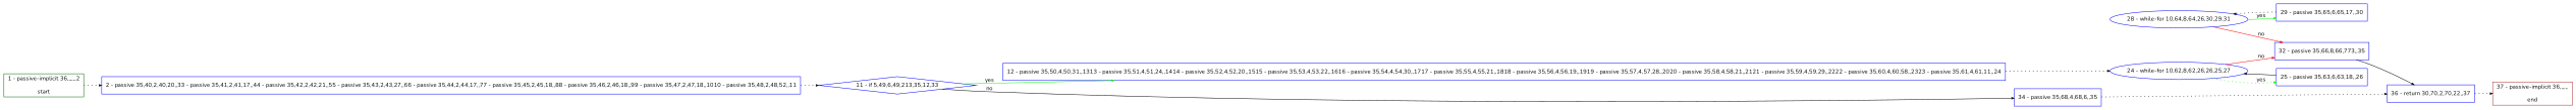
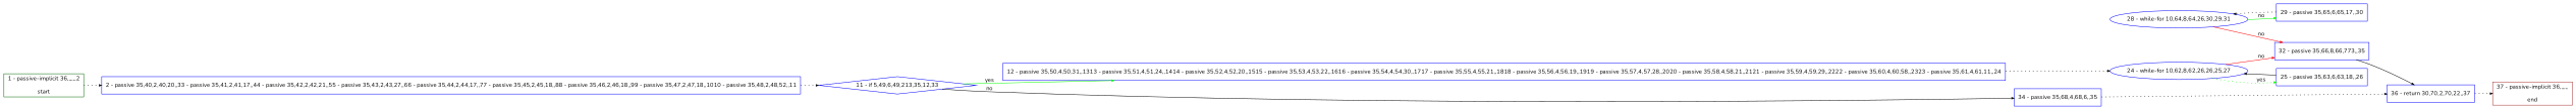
  digraph {
    bgcolor=white
    compound=true
    fillcolor="#FFFFCC"
    fontname=Nunito
    fontsize=12
    pack=true
    packmode=clust
    rankdir=LR
    style="rounded,filled"
    node [color="#0000ff" compound=true fillcolor="#ffffff" fixedsize=false fontname=Nunito fontsize=12 node_initialized=no shape=box style=filled]
    edge [arrowhead=normal arrowsize=0.5 arrowtail=none color="#000000" compound=true dir=forward fontcolor=black fontname=Nunito fontsize=12 style=dotted]
    n1 [label="2 - passive 35,40,2,40,20,,33 - passive 35,41,2,41,17,,44 - passive 35,42,2,42,21,,55 - passive 35,43,2,43,27,,66 - passive 35,44,2,44,17,,77 - passive 35,45,2,45,18,,88 - passive 35,46,2,46,18,,99 - passive 35,47,2,47,18,,1010 - passive 35,48,2,48,52,,11"]
    n2 [label="11 - if 5,49,6,49,213,35,12,33" shape=diamond]
    n3 [label="12 - passive 35,50,4,50,31,,1313 - passive 35,51,4,51,24,,1414 - passive 35,52,4,52,20,,1515 - passive 35,53,4,53,22,,1616 - passive 35,54,4,54,30,,1717 - passive 35,55,4,55,21,,1818 - passive 35,56,4,56,19,,1919 - passive 35,57,4,57,28,,2020 - passive 35,58,4,58,21,,2121 - passive 35,59,4,59,29,,2222 - passive 35,60,4,60,58,,2323 - passive 35,61,4,61,11,,24"]
    n4 [label="34 - passive 35,68,4,68,6,,35"]
    n5 [color="#006400" label="1 - passive-implicit 36,,,,,,2\n\nstart"]
    n6 [label="24 - while-for 10,62,8,62,26,26,25,27" shape=oval]
    n7 [label="36 - return 30,70,2,70,22,,37"]
    n8 [label="25 - passive 35,63,6,63,18,,26"]
    n9 [label="32 - passive 35,66,8,66,773,,35"]
    n10 [color="#a52a2a" label="37 - passive-implicit 36,,,,,,\n\nend"]
    n11 [label="28 - while-for 10,64,8,64,26,30,29,31" shape=oval]
    n12 [label="29 - passive 35,65,6,65,17,,30"]
    n1 -> n2
    n2 -> n3 [color="#00ff00" label=yes style=solid]
    n2 -> n4 [label=no style=solid]
    n3 -> n6
    n4 -> n7
    n5 -> n1
    n6 -> n8 [color="#00ff00" label=yes]
    n6 -> n9 [color="#ff0000" label=no style=solid]
    n7 -> n10
    n8 -> n6 [style=solid]
    n9 -> n7 [style=solid]
    n11 -> n9 [color="#ff0000" label=no style=solid]
-   n11 -> n12 [color="#00ff00" label=yes style=solid]
+   n11 -> n12 [color="#00ff00" label=no style=solid]
    n12 -> n11
  }
